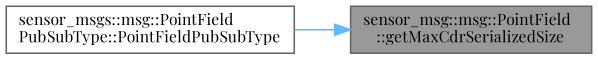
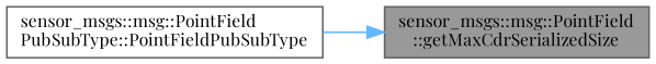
  digraph {
    rankdir=RL
    fontname="Playfair Display"
    node [fontname="Playfair Display" fontsize=10 shape=box style=filled]
-   n1 [color=gray40 fillcolor=grey60 fontcolor=black height=0.2 label="sensor_msg::msg::PointField\l::getMaxCdrSerializedSize" width=0.4]
+   n1 [color=gray40 fillcolor=grey60 fontcolor=black height=0.2 label="sensor_msgs::msg::PointField\l::getMaxCdrSerializedSize" width=0.4]
    n2 [color=grey40 fillcolor=white height=0.2 label="sensor_msgs::msg::PointField\lPubSubType::PointFieldPubSubType" width=0.4]
    n1 -> n2 [color=steelblue1 dir=back fontname="Playfair Display" fontsize=10 labelfontname=Helvetica labelfontsize=10 style=solid]
  }
